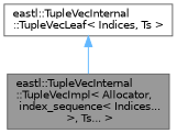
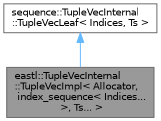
  digraph {
    node [color=gray40 fontname=Helvetica fontsize=10 shape=box style=filled]
    n1 [fillcolor=grey60 fontcolor=black height=0.2 label="eastl::TupleVecInternal\l::TupleVecImpl\< Allocator,\l index_sequence\< Indices...\l \>, Ts... \>" width=0.4]
-   n2 [fillcolor=white height=0.2 label="eastl::TupleVecInternal\l::TupleVecLeaf\< Indices, Ts \>" width=0.4]
+   n2 [fillcolor=white height=0.2 label="sequence::TupleVecInternal\l::TupleVecLeaf\< Indices, Ts \>" width=0.4]
    n2 -> n1 [color=steelblue1 dir=back fontname=Helvetica fontsize=10 labelfontname=Helvetica labelfontsize=10 style=solid]
  }
